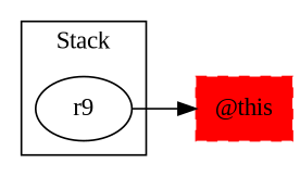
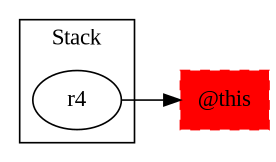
  digraph {
    rankDir=LR
    rankdir=LR
    fontname="Liberation Serif"
    node [fontname="Liberation Serif"]
-   r4 [label=r9]
+   r4
    "@this" [color=red shape=box style="filled,dashed"]
    subgraph cluster_1 {
      label=Stack
      r4
    }
    r4 -> "@this" [fontname="Liberation Serif"]
  }
